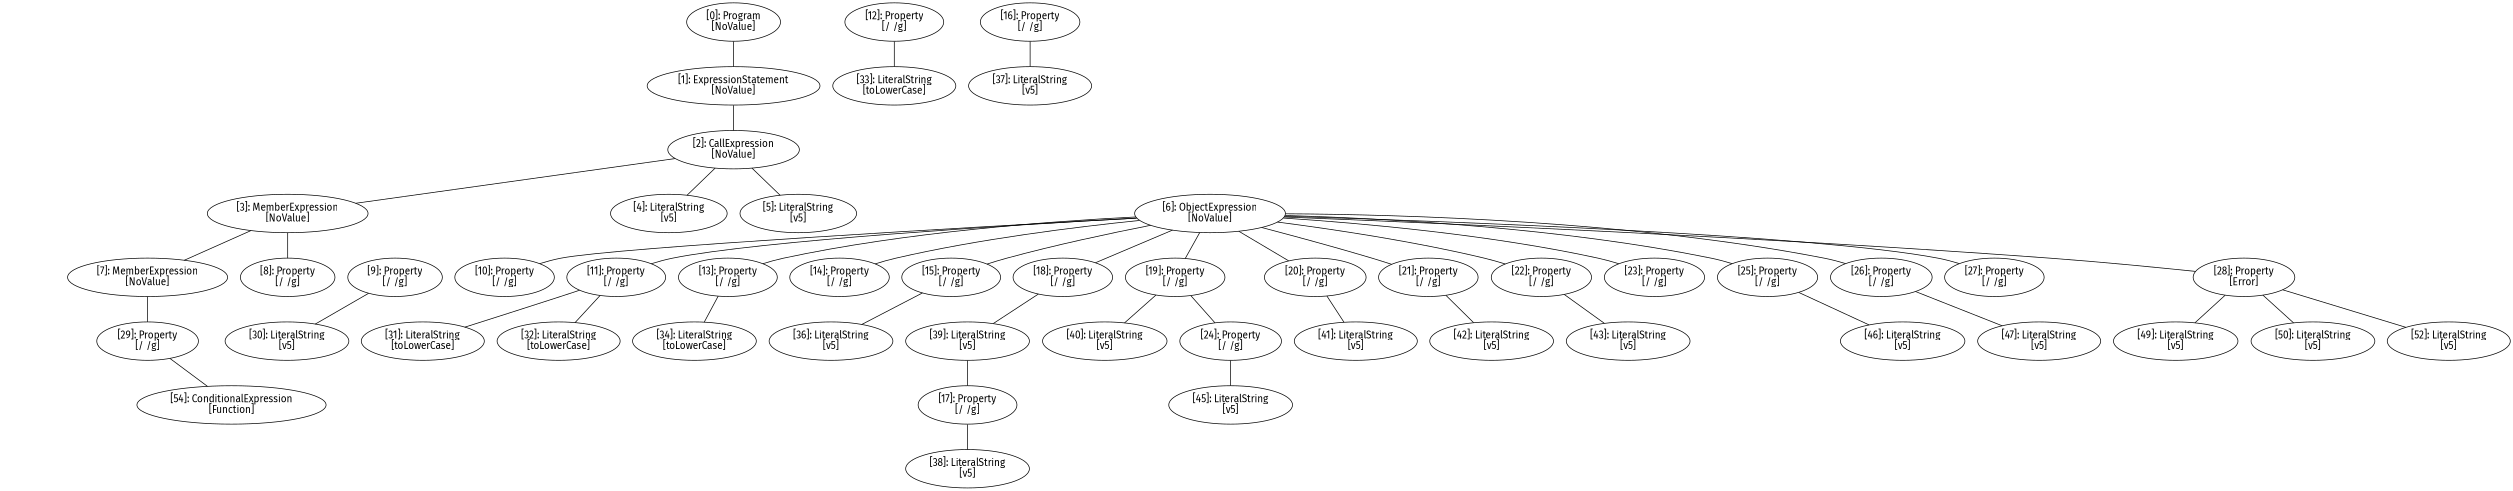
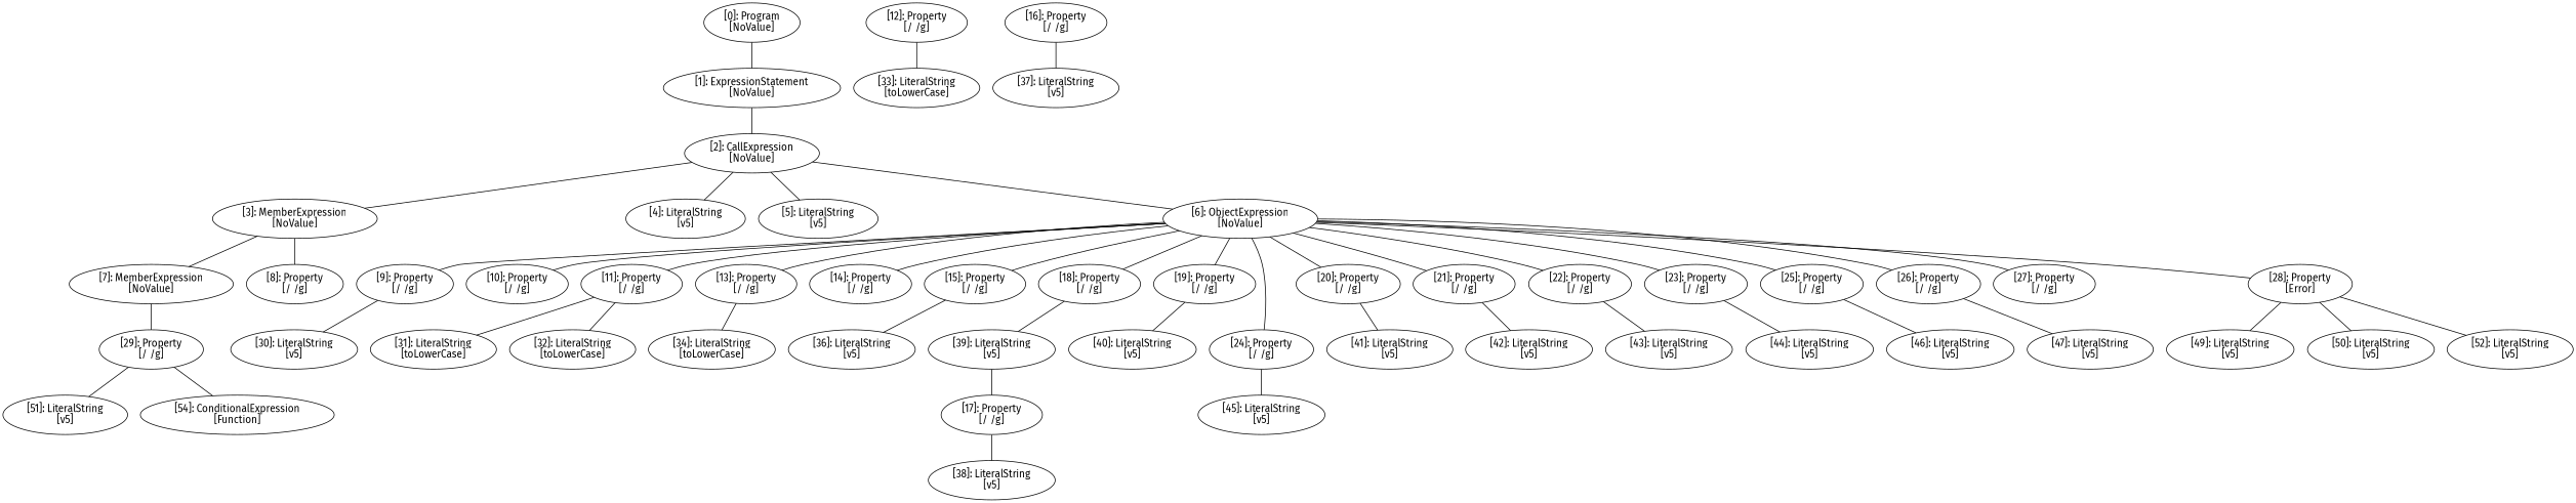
  graph {
    fontname="Fira Sans"
    node [fontname="Fira Sans"]
    edge [fontname="Fira Sans"]
    n1 [label="[0]: Program\n[NoValue]"]
    n2 [label="[1]: ExpressionStatement\n[NoValue]"]
    n3 [label="[2]: CallExpression\n[NoValue]"]
    n4 [label="[3]: MemberExpression\n[NoValue]"]
    n5 [label="[4]: LiteralString\n[v5]"]
    n6 [label="[5]: LiteralString\n[v5]"]
    n7 [label="[6]: ObjectExpression\n[NoValue]"]
    n8 [label="[7]: MemberExpression\n[NoValue]"]
    n9 [label="[8]: Property\n[/ /g]"]
    n10 [label="[9]: Property\n[/ /g]"]
    n11 [label="[10]: Property\n[/ /g]"]
    n12 [label="[11]: Property\n[/ /g]"]
    n13 [label="[13]: Property\n[/ /g]"]
    n14 [label="[14]: Property\n[/ /g]"]
    n15 [label="[15]: Property\n[/ /g]"]
    n16 [label="[18]: Property\n[/ /g]"]
    n17 [label="[19]: Property\n[/ /g]"]
    n18 [label="[20]: Property\n[/ /g]"]
    n19 [label="[21]: Property\n[/ /g]"]
    n20 [label="[22]: Property\n[/ /g]"]
    n21 [label="[23]: Property\n[/ /g]"]
    n22 [label="[24]: Property\n[/ /g]"]
    n23 [label="[25]: Property\n[/ /g]"]
    n24 [label="[26]: Property\n[/ /g]"]
    n25 [label="[27]: Property\n[/ /g]"]
    n26 [label="[28]: Property\n[Error]"]
    n27 [label="[29]: Property\n[/ /g]"]
    n28 [label="[30]: LiteralString\n[v5]"]
    n29 [label="[31]: LiteralString\n[toLowerCase]"]
    n30 [label="[32]: LiteralString\n[toLowerCase]"]
    n31 [label="[12]: Property\n[/ /g]"]
    n32 [label="[33]: LiteralString\n[toLowerCase]"]
    n33 [label="[34]: LiteralString\n[toLowerCase]"]
    n34 [label="[36]: LiteralString\n[v5]"]
    n35 [label="[16]: Property\n[/ /g]"]
    n36 [label="[37]: LiteralString\n[v5]"]
    n37 [label="[17]: Property\n[/ /g]"]
    n38 [label="[38]: LiteralString\n[v5]"]
    n39 [label="[39]: LiteralString\n[v5]"]
    n40 [label="[40]: LiteralString\n[v5]"]
    n41 [label="[41]: LiteralString\n[v5]"]
    n42 [label="[42]: LiteralString\n[v5]"]
    n43 [label="[43]: LiteralString\n[v5]"]
+   n44 [label="[44]: LiteralString\n[v5]"]
    n45 [label="[45]: LiteralString\n[v5]"]
    n46 [label="[46]: LiteralString\n[v5]"]
    n47 [label="[47]: LiteralString\n[v5]"]
    n48 [label="[49]: LiteralString\n[v5]"]
    n49 [label="[50]: LiteralString\n[v5]"]
    n50 [label="[52]: LiteralString\n[v5]"]
+   n51 [label="[51]: LiteralString\n[v5]"]
    n52 [label="[54]: ConditionalExpression\n[Function]"]
    n1 -- n2
    n2 -- n3
    n3 -- n4
    n3 -- n5
    n3 -- n6
+   n3 -- n7
    n4 -- n8
    n4 -- n9
+   n7 -- n10
    n7 -- n11
    n7 -- n12
    n7 -- n13
    n7 -- n14
    n7 -- n15
    n7 -- n16
    n7 -- n17
    n7 -- n18
    n7 -- n19
    n7 -- n20
    n7 -- n21
-   n17 -- n22
+   n7 -- n22
    n7 -- n23
    n7 -- n24
    n7 -- n25
    n7 -- n26
    n8 -- n27
    n10 -- n28
    n12 -- n29
    n12 -- n30
    n13 -- n33
    n15 -- n34
    n16 -- n39
    n17 -- n40
    n18 -- n41
    n19 -- n42
    n20 -- n43
+   n21 -- n44
    n22 -- n45
    n23 -- n46
    n24 -- n47
    n26 -- n48
    n26 -- n49
    n26 -- n50
+   n27 -- n51
    n27 -- n52
    n31 -- n32
    n35 -- n36
    n37 -- n38
    n39 -- n37
  }
